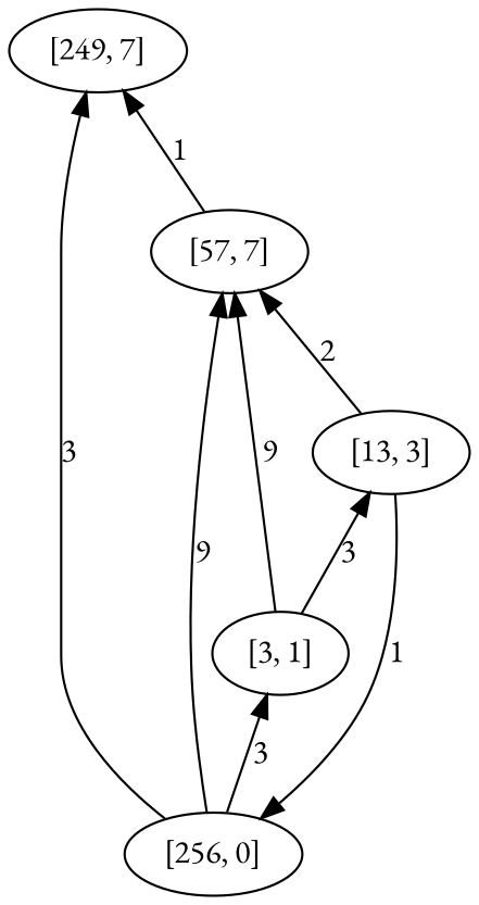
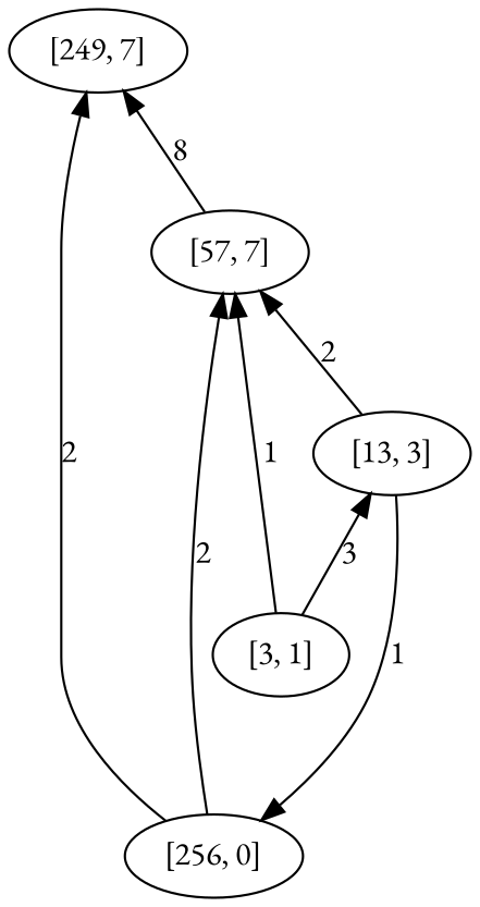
  digraph {
    fontname="EB Garamond"
    ordering=out
    rankdir=BT
    node [fontname="EB Garamond" shape=oval]
    edge [fontname="EB Garamond"]
    n1 [label="[256, 0]"]
    n2 [label="[249, 7]"]
    n3 [label="[57, 7]"]
    n4 [label="[3, 1]"]
    n5 [label="[13, 3]"]
-   n1 -> n2 [label=3]
-   n1 -> n3 [label=9]
-   n1 -> n4 [label=3]
-   n3 -> n2 [label=1]
-   n4 -> n3 [label=9]
+   n1 -> n2 [label=2]
+   n1 -> n3 [label=2]
+   n3 -> n2 [label=8]
+   n4 -> n3 [label=1]
    n4 -> n5 [label=3]
    n5 -> n1 [label=1]
    n5 -> n3 [label=2]
  }
